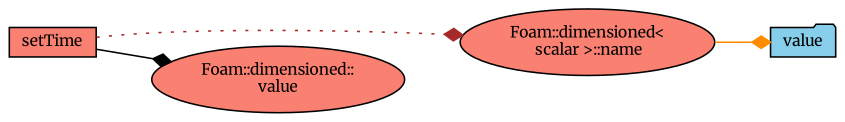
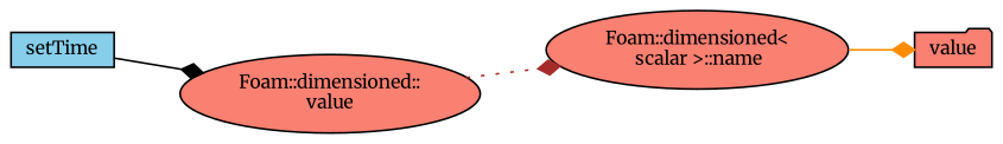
  digraph {
    fontname=Merriweather
    rankdir=LR
    node [color=black fillcolor=skyblue fontname=Merriweather fontsize=10 shape=ellipse style=filled]
    edge [arrowhead=diamond fontname=Merriweather fontsize=10 labelfontname=FreeSans labelfontsize=10 style=solid]
-   n1 [fillcolor=salmon fontcolor=black height=0.2 label=setTime shape=box width=0.4]
+   n1 [fontcolor=black height=0.2 label=setTime shape=box width=0.4]
    n2 [fillcolor=salmon height=0.2 label="Foam::dimensioned\<\l scalar \>::name" width=0.4]
    n3 [fillcolor=salmon height=0.2 label="Foam::dimensioned::\lvalue" width=0.4]
-   n4 [height=0.2 label=value shape=folder width=0.4]
-   n1 -> n2 [color=brown style=dotted]
+   n4 [fillcolor=salmon height=0.2 label=value shape=folder width=0.4]
+   n3 -> n2 [color=brown style=dotted]
    n1 -> n3 [color=black]
    n2 -> n4 [color=darkorange]
  }
